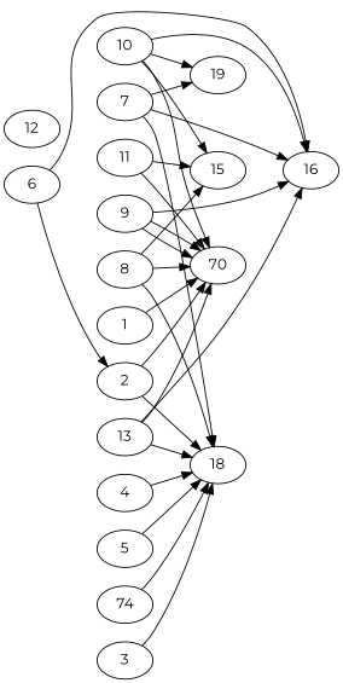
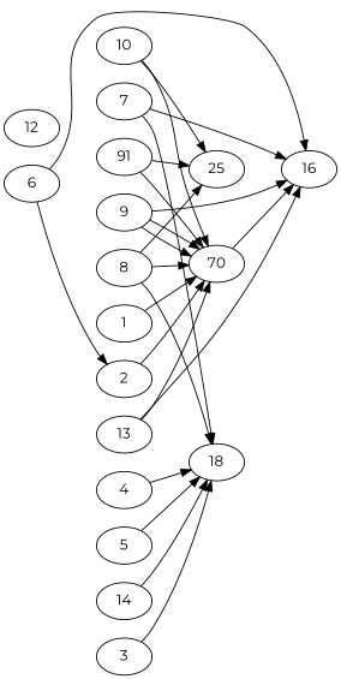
  digraph {
    fontname=Montserrat
    rankdir=LR
    node [alpha=0.14 fontname=Montserrat]
    edge [fontname=Montserrat]
    1 [alpha=0.05 expect_size=12732416]
    n2 [alpha=0.16 expect_size=11828224 label=70]
    2 [alpha=0.12 expect_size=28175360]
    18 [alpha=0.16 expect_size=18204672]
    3 [alpha=0.03 expect_size=51731456]
    4 [expect_size=50616320]
    5 [alpha=0.12 expect_size=21239808]
    6 [alpha=0.07 expect_size=32861184]
    16 [alpha=0.19 expect_size=23491584]
    7 [alpha=0.10 expect_size=41251840]
-   19 [alpha=0.06 expect_size=50712576]
    8 [expect_size=21630976]
-   15 [alpha=0.17 expect_size=42807296]
+   15 [alpha=0.17 expect_size=42807296 label=25]
    9 [alpha=0.04 expect_size=29261824]
    10 [alpha=0.02 expect_size=28657664]
-   11 [alpha=0.08 expect_size=10608640]
+   11 [alpha=0.08 expect_size=10608640 label=91]
    12 [expect_size=21861376]
    13 [alpha=0.03 expect_size=49862656]
-   14 [alpha=0.06 expect_size=9080832 label=74]
+   14 [alpha=0.06 expect_size=9080832]
    1 -> n2
    2 -> n2
-   2 -> 18
    3 -> 18
    4 -> 18
    5 -> 18
    6 -> 2
    6 -> 16
    7 -> 18
    7 -> 16
-   7 -> 19
    8 -> n2
    8 -> 18
    8 -> 15
    9 -> n2
    9 -> n2
    9 -> 16
    10 -> n2
-   10 -> 16
-   10 -> 19
+   n2 -> 16
    10 -> 15
    11 -> n2
    11 -> 15
    13 -> n2
-   13 -> 18
    13 -> 16
    14 -> 18
  }
